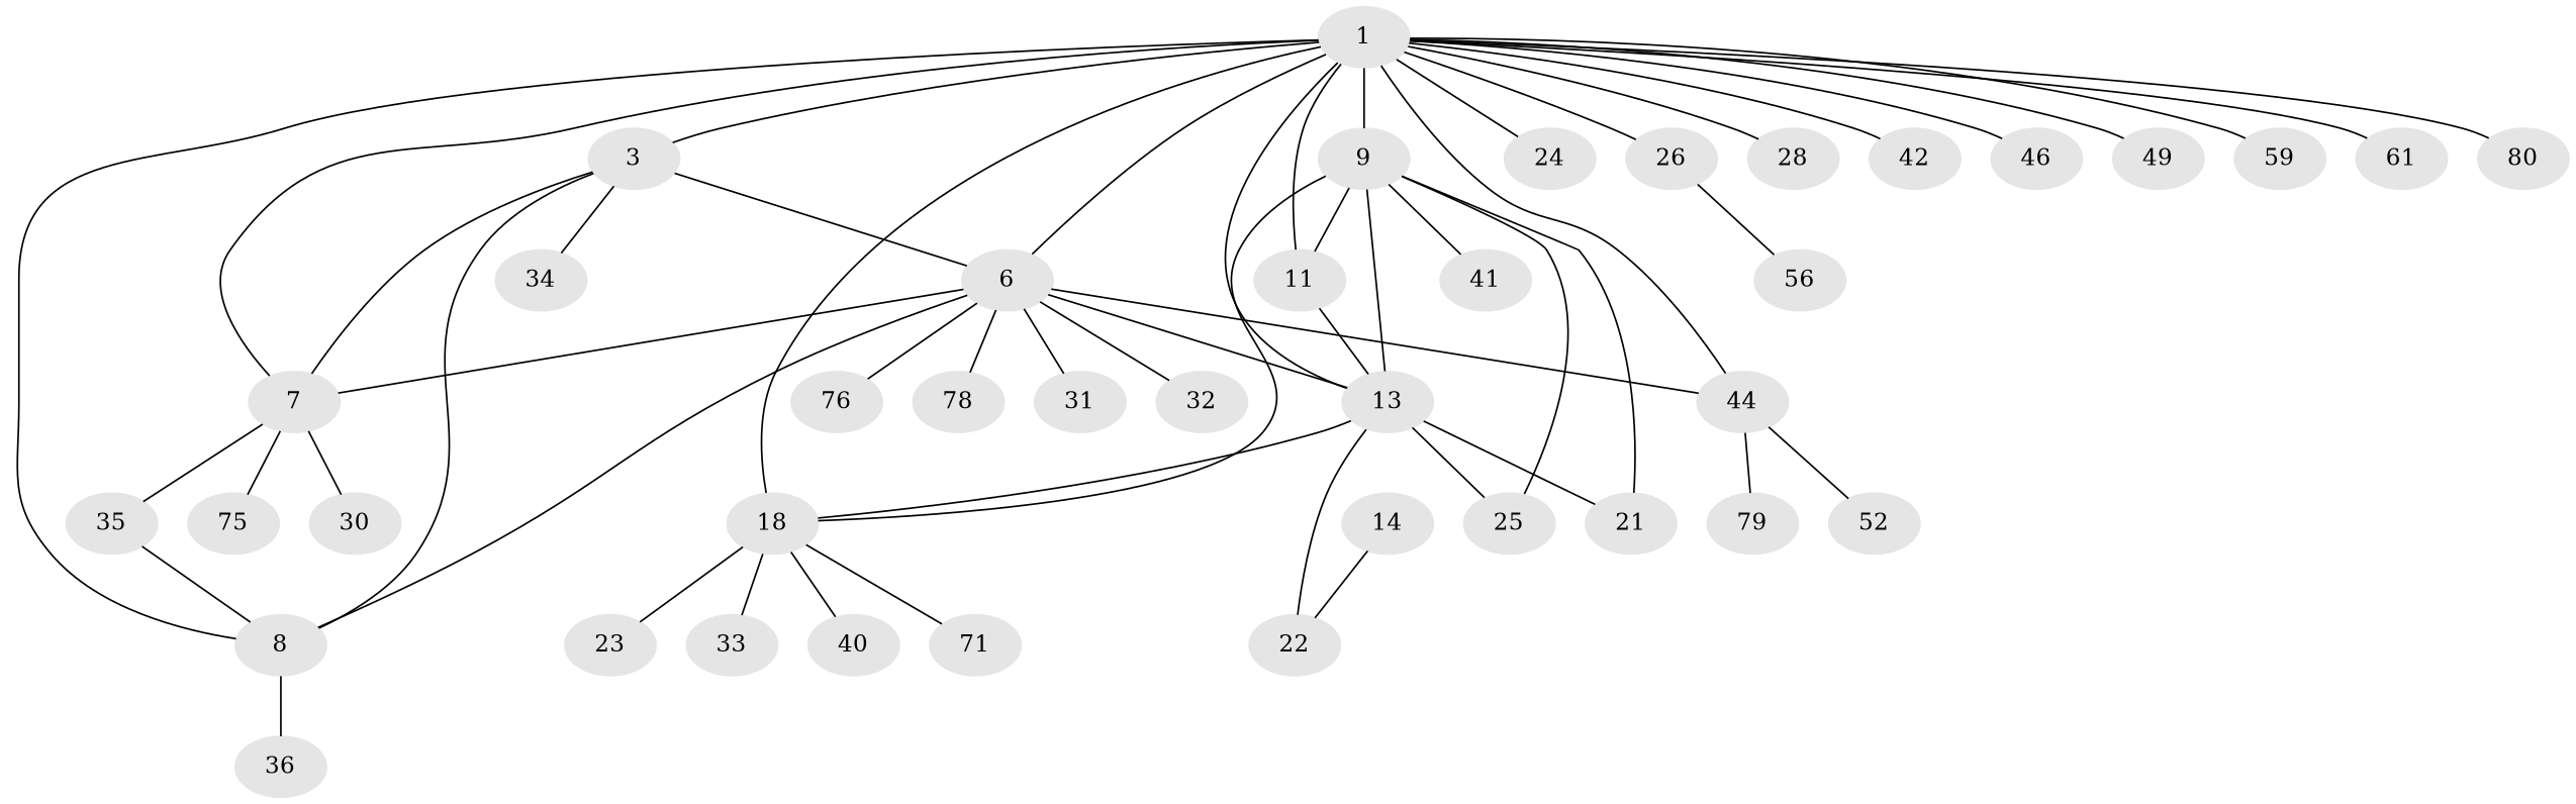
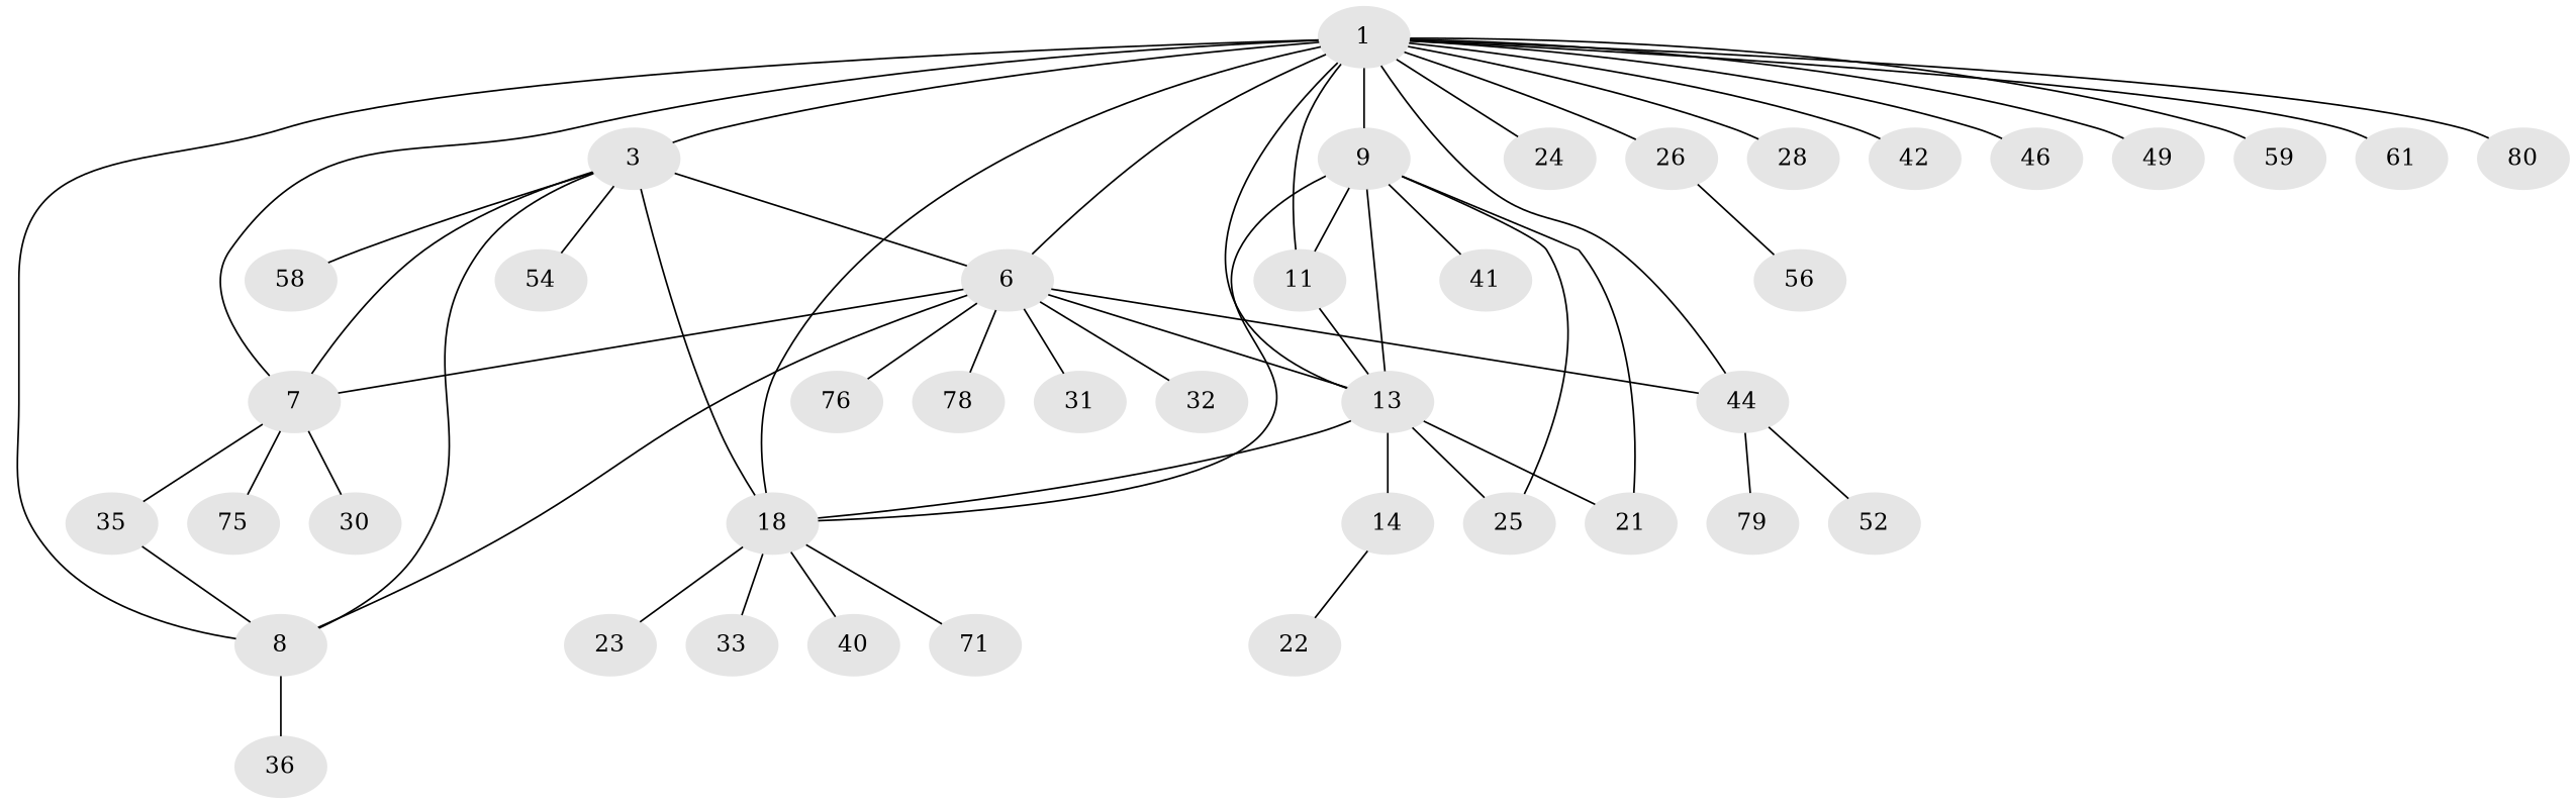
  graph {
    node [color=gray90 style=filled]
    1 [super="+12+2"]
    3 [super="+5"]
    6
    7
    8 [super="+55+77"]
    9 [super="+10"]
    11 [super="+29"]
    13 [super="+39+15+66+60+69+16"]
    18 [super="+20+37"]
    24
    26
    28 [super="+43"]
    42 [super="+83"]
    44 [super="+45"]
    46
    49
    59
    61
    80
-   54 [label=34]
+   54
+   58
    31
    32
    n24 [label=76]
    78
    30 [super="+70"]
    35
    75
    36
    21
    25
    41
    14
    23
    33
    40
    71 [super="+72"]
    56
    52 [super="+68"]
    79
    22 [super="+74"]
    1 -- 3 [weight=3]
    1 -- 6
    1 -- 7
    1 -- 8
    1 -- 9 [weight=4]
    1 -- 11
    1 -- 13
    1 -- 18 [weight=2]
    1 -- 24
    1 -- 26
    1 -- 28
    1 -- 42
    1 -- 44
    1 -- 46
    1 -- 49
    1 -- 59
    1 -- 61
    1 -- 80
    3 -- 6
    3 -- 7
    3 -- 8
+   3 -- 18 [weight=2]
    3 -- 54
+   3 -- 58
    6 -- 7
    6 -- 8
    6 -- 13
    6 -- 44
    6 -- 31
    6 -- 32
    6 -- n24
    6 -- 78
    7 -- 30
    7 -- 35
    7 -- 75
    8 -- 36
    9 -- 11 [weight=2]
    9 -- 13 [weight=2]
    9 -- 18 [weight=2]
    9 -- 21
    9 -- 25
    9 -- 41
    11 -- 13 [weight=2]
    13 -- 18
    13 -- 21
    13 -- 25
-   13 -- 22 [weight=3]
+   13 -- 14 [weight=3]
    18 -- 23
    18 -- 33
    18 -- 40
    18 -- 71
    26 -- 56
    44 -- 52
    44 -- 79
    35 -- 8
    14 -- 22
  }
